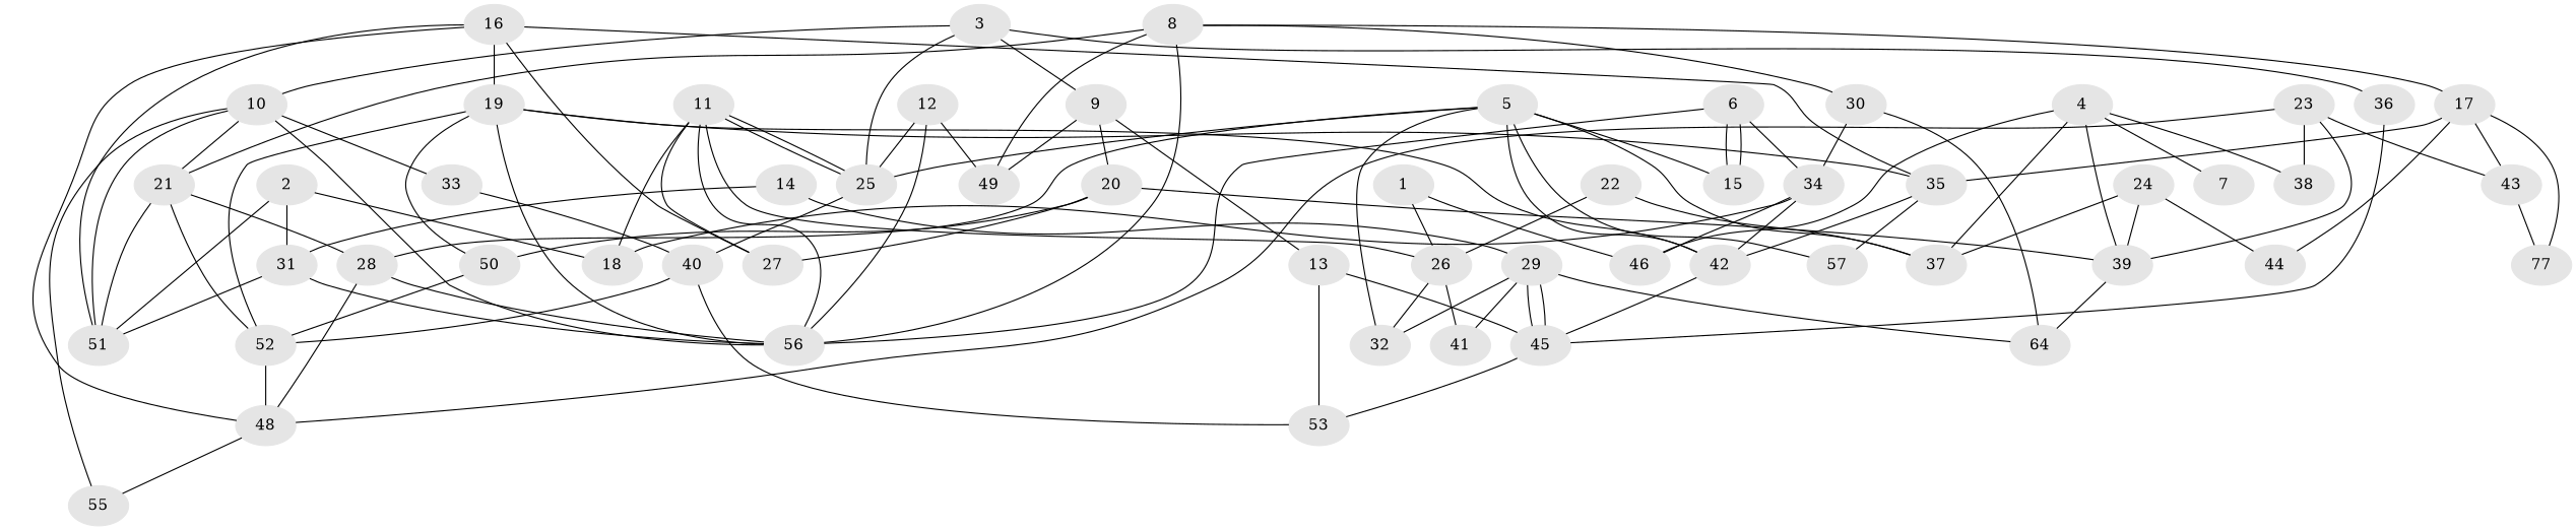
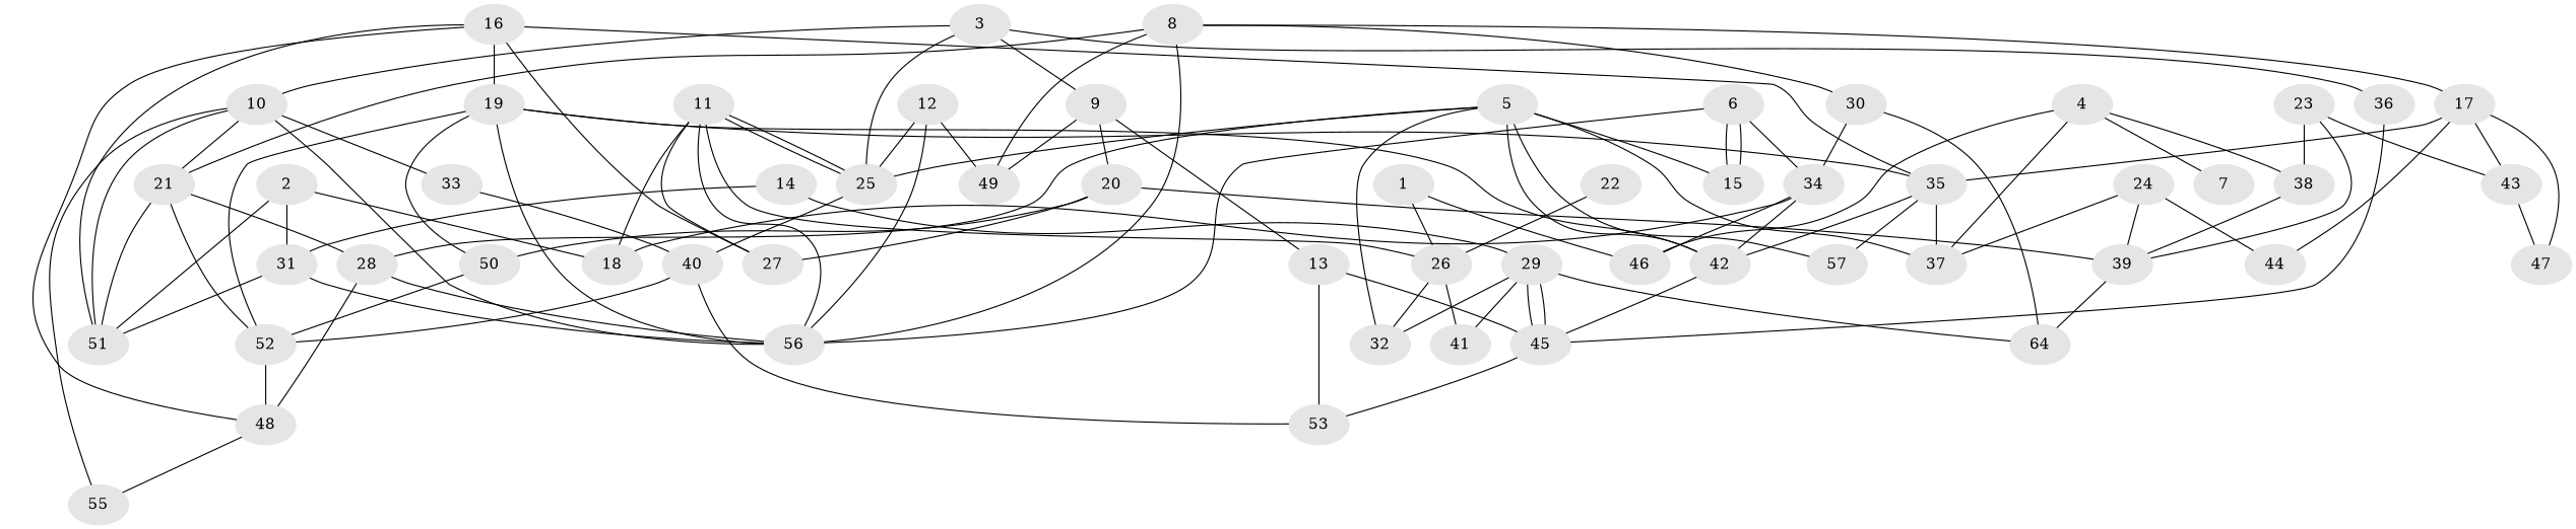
  graph {
    node [color=gray90 style=filled]
    1
    26
    46
    32
    41
    2
    18
    31
    51
    56
    3
    9
    10
    25
    36
    49
    13
    20
    21
    33
    55
    40
    45
    4
    7
    37
    38
    39
    5
    15
    28
    42
    57
    48
    6
    34
    19
    35
    50
    52
    8
    17
    30
    44
-   47 [label=77]
+   47
    43
    n47 [label=64]
    53
    27
    11
    12
    14
    29
    16
    23
    22
    24
    1 -- 26
    1 -- 46
    26 -- 32
    26 -- 41
    2 -- 18
    2 -- 31
    2 -- 51
    31 -- 51
    31 -- 56
    3 -- 9
    3 -- 10
    3 -- 25
    3 -- 36
    9 -- 49
    9 -- 13
    9 -- 20
    10 -- 51
    10 -- 56
    10 -- 21
    10 -- 33
    10 -- 55
    25 -- 40
    36 -- 45
    13 -- 45
    13 -- 53
    20 -- 39
    20 -- 50
    20 -- 27
    21 -- 51
    21 -- 28
    21 -- 52
    33 -- 40
    40 -- 52
    40 -- 53
    45 -- 53
    4 -- 46
    4 -- 7
    4 -- 37
    4 -- 38
-   4 -- 39
+   38 -- 39
    39 -- n47
    5 -- 32
    5 -- 25
    5 -- 37
    5 -- 15
    5 -- 28
    5 -- 42
    5 -- 57
    28 -- 56
    28 -- 48
    42 -- 45
    48 -- 55
    6 -- 56
    6 -- 15
    6 -- 15
    6 -- 34
    34 -- 46
    34 -- 18
    34 -- 42
    19 -- 56
    19 -- 42
    19 -- 35
    19 -- 50
    19 -- 52
-   22 -- 37
+   35 -- 37
    35 -- 42
    35 -- 57
    50 -- 52
    52 -- 48
    8 -- 56
    8 -- 49
    8 -- 21
    8 -- 17
    8 -- 30
    17 -- 35
    17 -- 44
    17 -- 47
    17 -- 43
    30 -- 34
    30 -- n47
    43 -- 47
    11 -- 26
    11 -- 18
    11 -- 56
    11 -- 25
    11 -- 25
    11 -- 27
    12 -- 56
    12 -- 25
    12 -- 49
    14 -- 31
    14 -- 29
    29 -- 32
    29 -- 41
    29 -- 45
    29 -- 45
    29 -- n47
    16 -- 51
    16 -- 48
    16 -- 19
    16 -- 35
    16 -- 27
    23 -- 38
    23 -- 39
-   23 -- 48
    23 -- 43
    22 -- 26
    24 -- 37
    24 -- 39
    24 -- 44
  }
